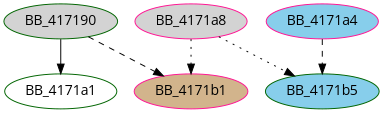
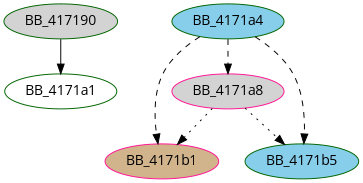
  digraph {
    fontname="Open Sans"
    node [color=darkgreen fillcolor=lightgrey fontname="Open Sans" style=filled]
    edge [fontname="Open Sans" style=dashed]
    BB_4171a1 [fillcolor=white]
    BB_417190
    BB_4171b1 [color=deeppink fillcolor=tan]
-   BB_4171a4 [color=deeppink fillcolor=skyblue]
+   BB_4171a4 [fillcolor=skyblue]
    BB_4171a8 [color=deeppink]
    BB_4171b5 [fillcolor=skyblue]
    BB_417190 -> BB_4171a1 [style=solid]
-   BB_417190 -> BB_4171b1
+   BB_4171a4 -> BB_4171b1
+   BB_4171a4 -> BB_4171a8
    BB_4171a4 -> BB_4171b5
    BB_4171a8 -> BB_4171b1 [style=dotted]
    BB_4171a8 -> BB_4171b5 [style=dotted]
  }
